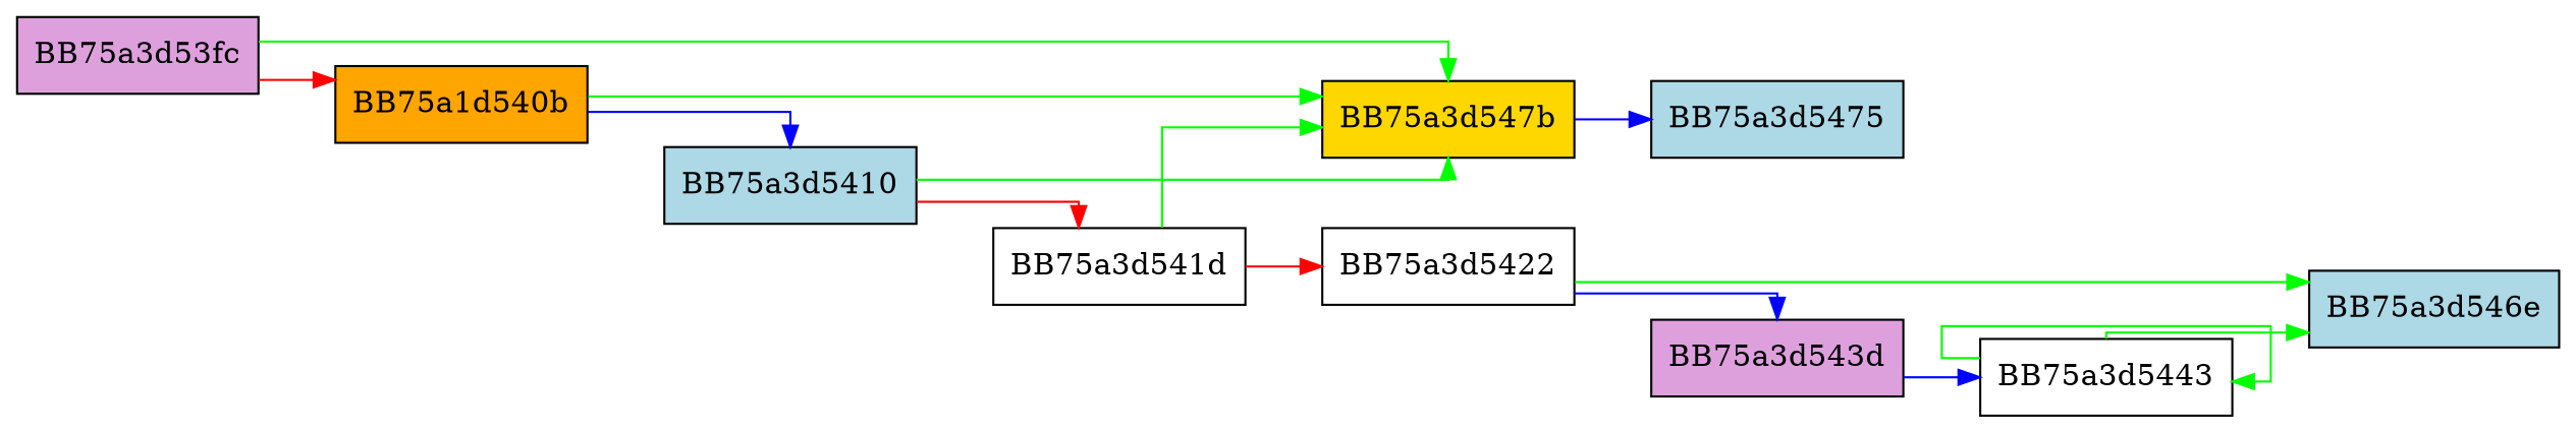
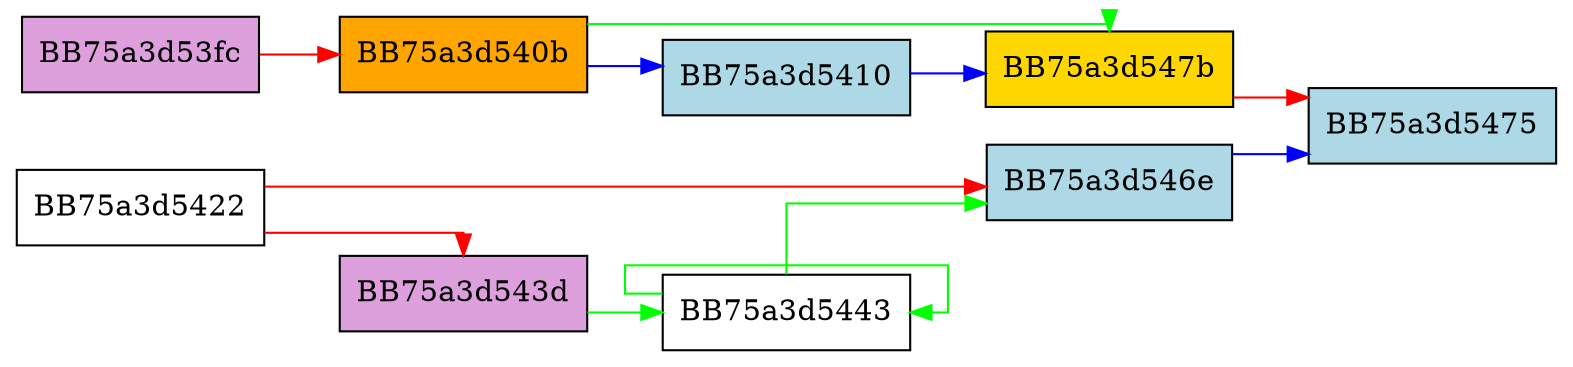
  digraph {
    rankdir=LR
    splines=ortho
    node [fillcolor=lightblue shape=box style=filled]
    edge [color=green]
    BB75a3d53fc [fillcolor=plum]
    BB75a3d547b [fillcolor=gold]
-   BB75a3d540b [fillcolor=orange label=BB75a1d540b]
+   BB75a3d540b [fillcolor=orange]
    BB75a3d5475
    BB75a3d5410
-   BB75a3d541d [fillcolor=white]
    BB75a3d5422 [fillcolor=white]
    BB75a3d546e
    BB75a3d543d [fillcolor=plum]
    BB75a3d5443 [fillcolor=white]
-   BB75a3d53fc -> BB75a3d547b
    BB75a3d53fc -> BB75a3d540b [color=red]
-   BB75a3d547b -> BB75a3d5475 [color=blue]
+   BB75a3d547b -> BB75a3d5475 [color=red]
    BB75a3d540b -> BB75a3d547b
    BB75a3d540b -> BB75a3d5410 [color=blue]
-   BB75a3d5410 -> BB75a3d547b
-   BB75a3d5410 -> BB75a3d541d [color=red]
-   BB75a3d541d -> BB75a3d547b
-   BB75a3d541d -> BB75a3d5422 [color=red]
-   BB75a3d5422 -> BB75a3d546e
-   BB75a3d5422 -> BB75a3d543d [color=blue]
-   BB75a3d543d -> BB75a3d5443 [color=blue]
+   BB75a3d5410 -> BB75a3d547b [color=blue]
+   BB75a3d5422 -> BB75a3d546e [color=red]
+   BB75a3d5422 -> BB75a3d543d [color=red]
+   BB75a3d546e -> BB75a3d5475 [color=blue]
+   BB75a3d543d -> BB75a3d5443
    BB75a3d5443 -> BB75a3d546e
    BB75a3d5443 -> BB75a3d5443
  }
